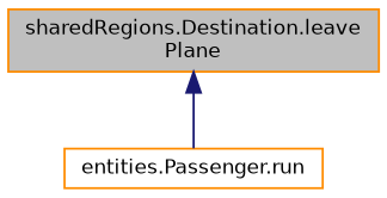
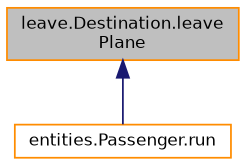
  digraph {
    rankdir=TB
    node [color=darkorange fontname=Helvetica fontsize=10 shape=record style=filled]
-   n1 [fillcolor=grey75 fontcolor=black height=0.2 label="sharedRegions.Destination.leave\lPlane" width=0.4]
+   n1 [fillcolor=grey75 fontcolor=black height=0.2 label="leave.Destination.leave\lPlane" width=0.4]
    n2 [fillcolor=white height=0.2 label="entities.Passenger.run" width=0.4]
    n1 -> n2 [color=midnightblue dir=back fontname=Helvetica fontsize=10 labelfontname=Helvetica labelfontsize=10 style=solid]
  }
